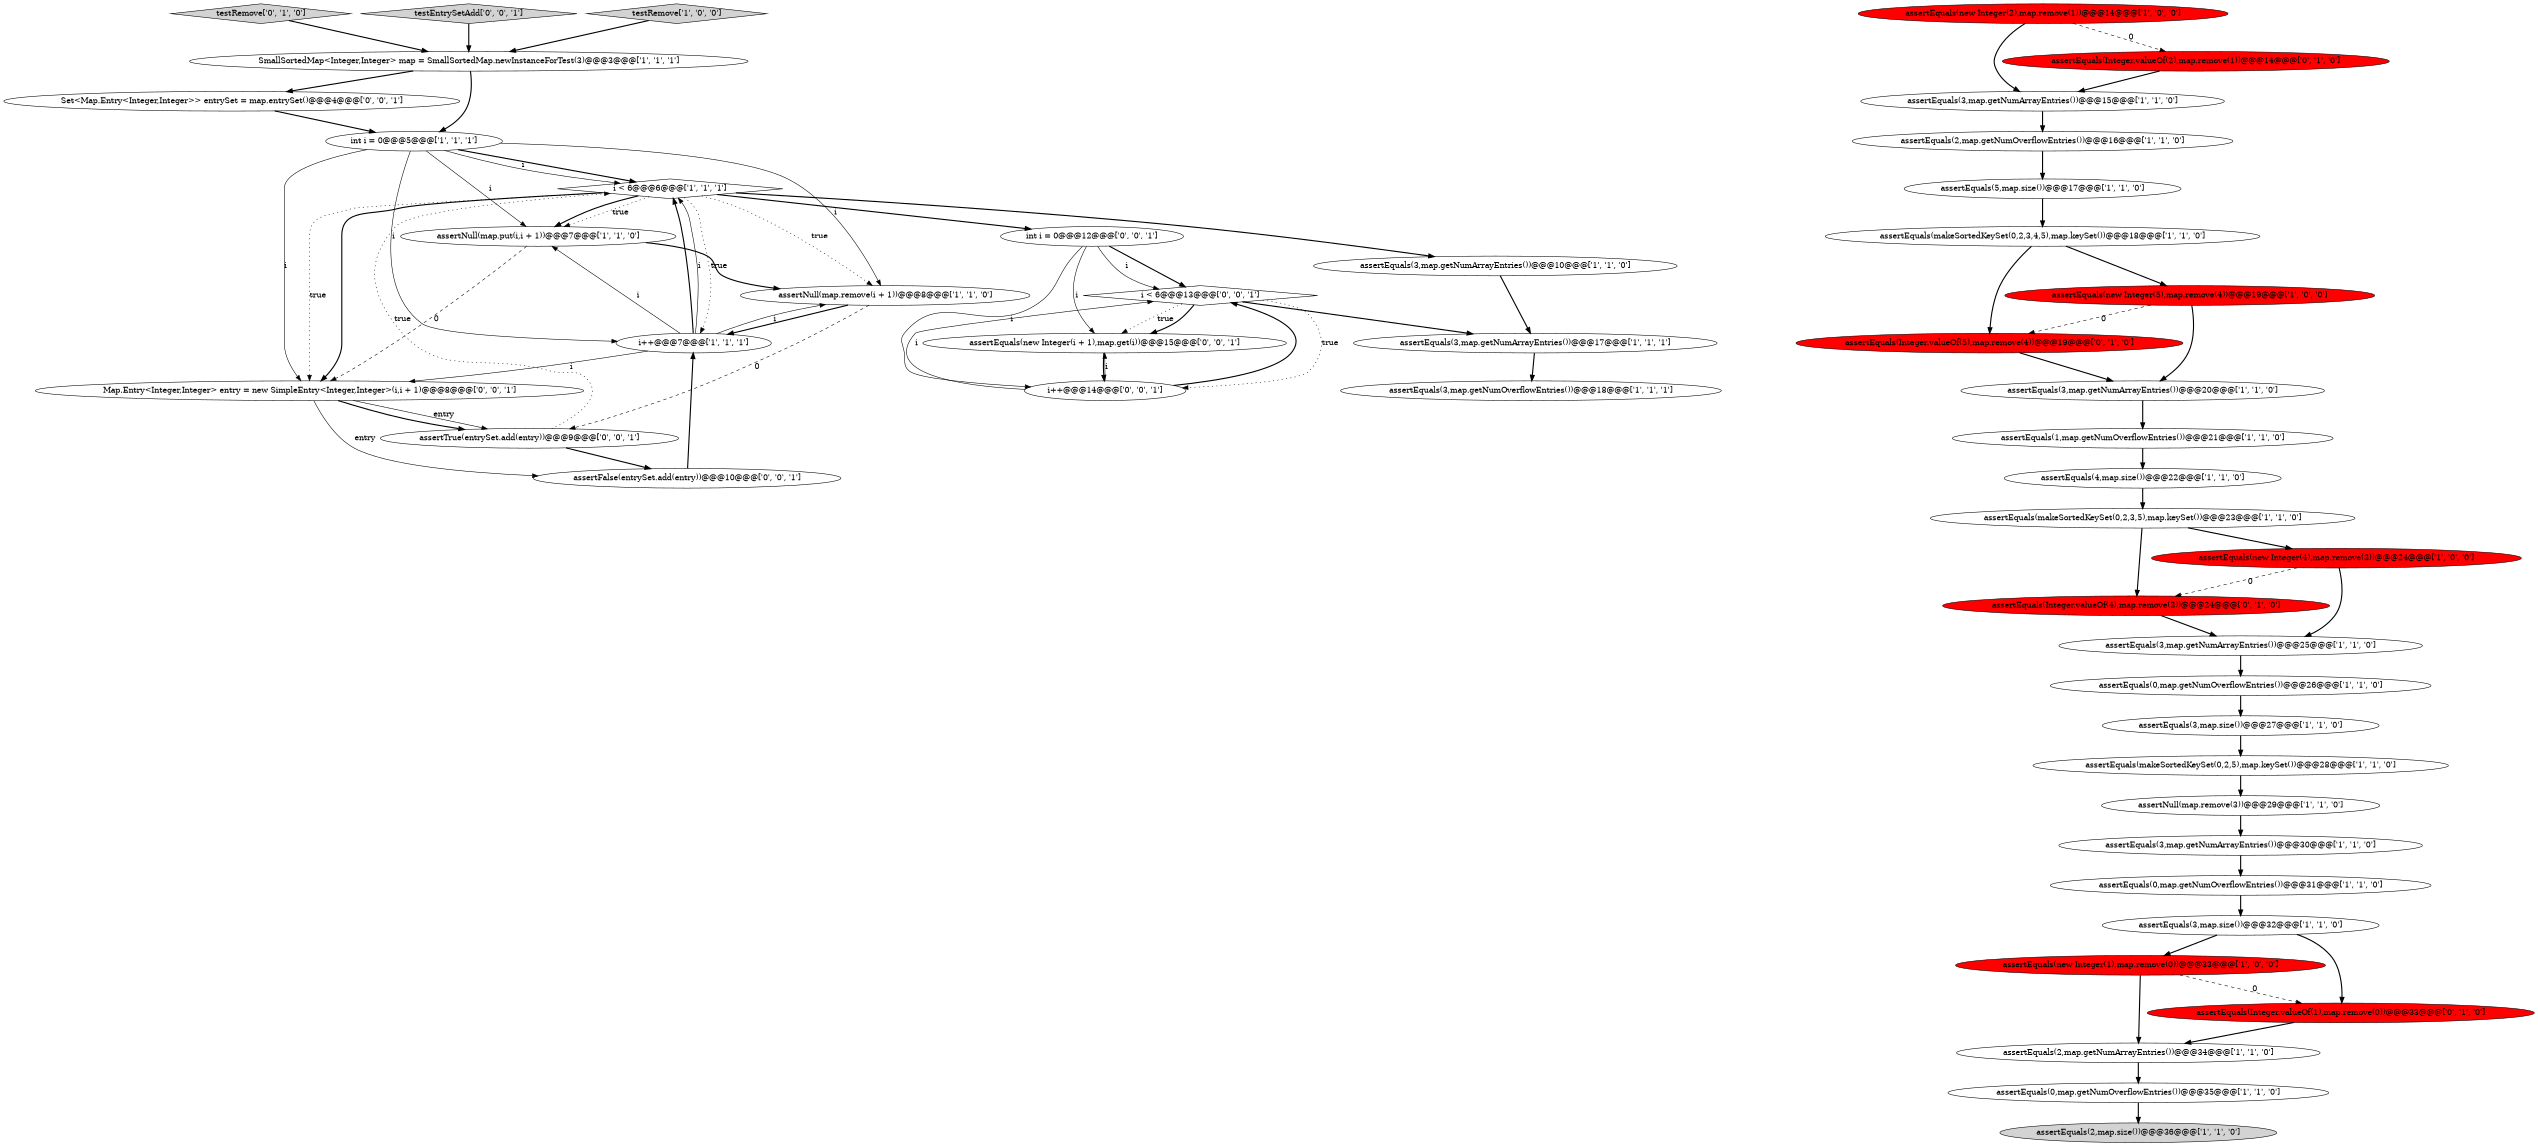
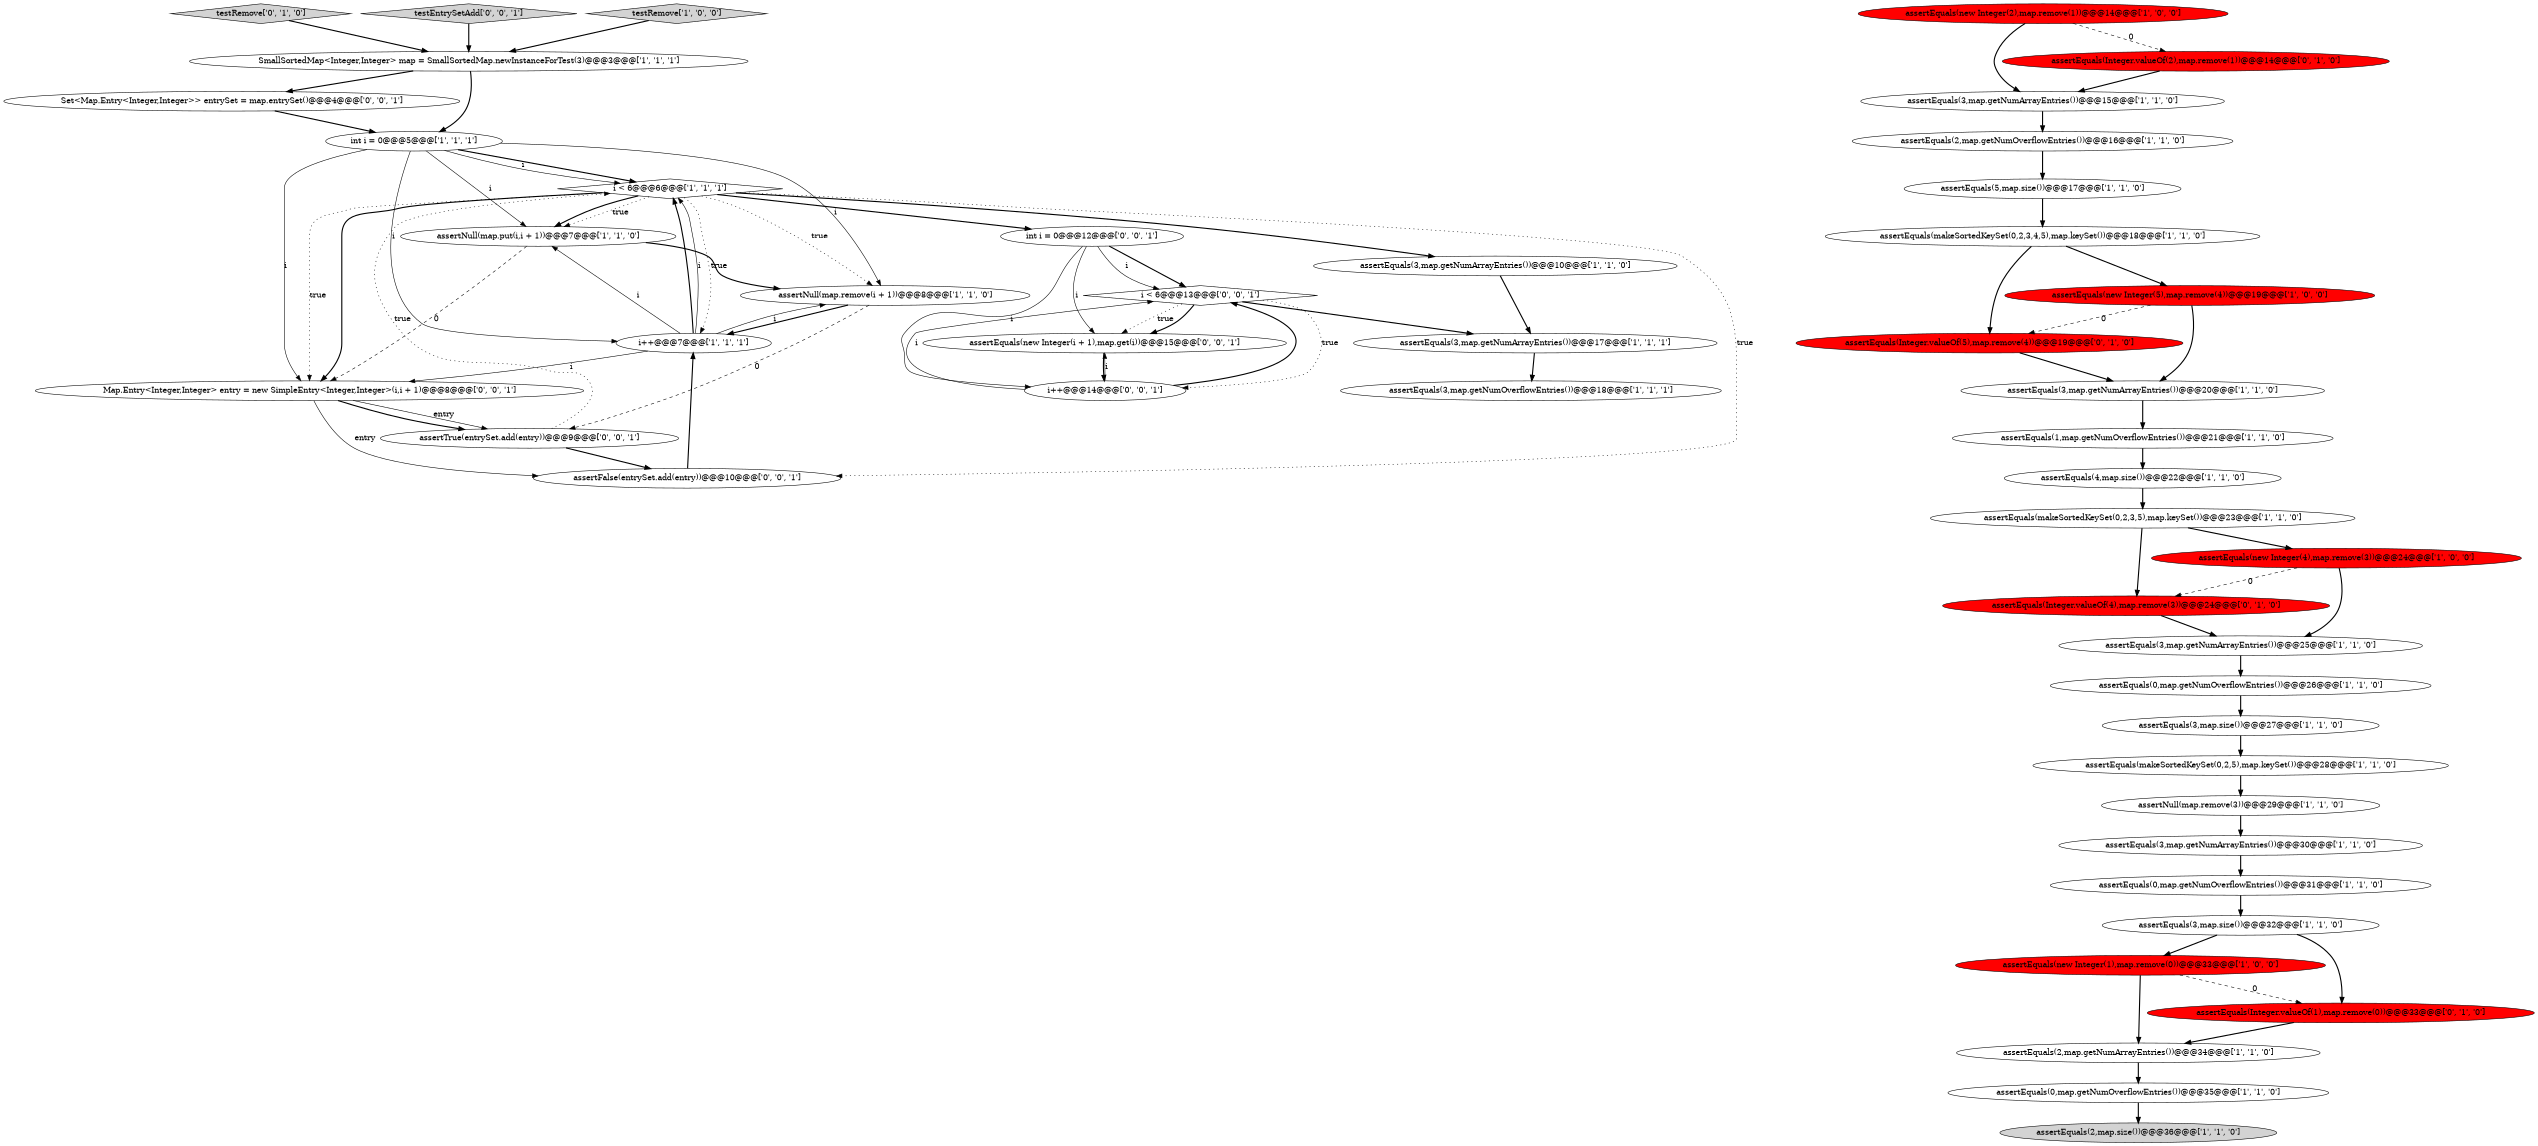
  digraph {
    node [fillcolor=white shape=ellipse style=filled]
    edge [style=bold]
    n1 [label="assertEquals(3,map.getNumArrayEntries())@@@17@@@['1', '1', '1']"]
    n2 [label="assertEquals(3,map.getNumOverflowEntries())@@@18@@@['1', '1', '1']"]
    n3 [fillcolor=red label="assertEquals(Integer.valueOf(5),map.remove(4))@@@19@@@['0', '1', '0']"]
    n4 [label="assertEquals(3,map.getNumArrayEntries())@@@20@@@['1', '1', '0']"]
    n5 [label="assertEquals(1,map.getNumOverflowEntries())@@@21@@@['1', '1', '0']"]
    n6 [fillcolor=red label="assertEquals(Integer.valueOf(4),map.remove(3))@@@24@@@['0', '1', '0']"]
    n7 [label="assertEquals(3,map.getNumArrayEntries())@@@25@@@['1', '1', '0']"]
    n8 [label="assertEquals(0,map.getNumOverflowEntries())@@@26@@@['1', '1', '0']"]
    n9 [label="assertEquals(0,map.getNumOverflowEntries())@@@31@@@['1', '1', '0']"]
    n10 [label="assertEquals(3,map.size())@@@32@@@['1', '1', '0']"]
    n11 [fillcolor=red label="assertEquals(new Integer(1),map.remove(0))@@@33@@@['1', '0', '0']"]
    n12 [fillcolor=red label="assertEquals(Integer.valueOf(1),map.remove(0))@@@33@@@['0', '1', '0']"]
    n13 [label="assertEquals(makeSortedKeySet(0,2,5),map.keySet())@@@28@@@['1', '1', '0']"]
    n14 [label="assertNull(map.remove(3))@@@29@@@['1', '1', '0']"]
    n15 [label="assertEquals(3,map.getNumArrayEntries())@@@30@@@['1', '1', '0']"]
    n16 [label="assertNull(map.put(i,i + 1))@@@7@@@['1', '1', '0']"]
    n17 [label="assertNull(map.remove(i + 1))@@@8@@@['1', '1', '0']"]
    n18 [label="Map.Entry<Integer,Integer> entry = new SimpleEntry<Integer,Integer>(i,i + 1)@@@8@@@['0', '0', '1']"]
    n19 [label="i++@@@7@@@['1', '1', '1']"]
    n20 [label="assertTrue(entrySet.add(entry))@@@9@@@['0', '0', '1']"]
    n21 [label="assertFalse(entrySet.add(entry))@@@10@@@['0', '0', '1']"]
    n22 [label="int i = 0@@@12@@@['0', '0', '1']"]
    n23 [label="i < 6@@@13@@@['0', '0', '1']" shape=diamond]
    n24 [label="assertEquals(new Integer(i + 1),map.get(i))@@@15@@@['0', '0', '1']"]
    n25 [label="i++@@@14@@@['0', '0', '1']"]
    n26 [label="assertEquals(3,map.size())@@@27@@@['1', '1', '0']"]
    n27 [label="i < 6@@@6@@@['1', '1', '1']" shape=diamond]
    n28 [label="assertEquals(3,map.getNumArrayEntries())@@@10@@@['1', '1', '0']"]
    n29 [label="int i = 0@@@5@@@['1', '1', '1']"]
    n30 [label="assertEquals(2,map.getNumArrayEntries())@@@34@@@['1', '1', '0']"]
    n31 [label="assertEquals(0,map.getNumOverflowEntries())@@@35@@@['1', '1', '0']"]
    n32 [label="assertEquals(3,map.getNumArrayEntries())@@@15@@@['1', '1', '0']"]
    n33 [label="assertEquals(2,map.getNumOverflowEntries())@@@16@@@['1', '1', '0']"]
    n34 [label="assertEquals(5,map.size())@@@17@@@['1', '1', '0']"]
    n35 [label="assertEquals(makeSortedKeySet(0,2,3,5),map.keySet())@@@23@@@['1', '1', '0']"]
    n36 [fillcolor=red label="assertEquals(new Integer(4),map.remove(3))@@@24@@@['1', '0', '0']"]
    n37 [label="Set<Map.Entry<Integer,Integer>> entrySet = map.entrySet()@@@4@@@['0', '0', '1']"]
    n38 [fillcolor=red label="assertEquals(Integer.valueOf(2),map.remove(1))@@@14@@@['0', '1', '0']"]
    n39 [fillcolor=red label="assertEquals(new Integer(2),map.remove(1))@@@14@@@['1', '0', '0']"]
    n40 [label="assertEquals(4,map.size())@@@22@@@['1', '1', '0']"]
    n41 [fillcolor=lightgray label="testRemove['0', '1', '0']" shape=diamond]
    n42 [label="SmallSortedMap<Integer,Integer> map = SmallSortedMap.newInstanceForTest(3)@@@3@@@['1', '1', '1']"]
    n43 [fillcolor=lightgray label="assertEquals(2,map.size())@@@36@@@['1', '1', '0']"]
    n44 [fillcolor=lightgray label="testEntrySetAdd['0', '0', '1']" shape=diamond]
    n45 [label="assertEquals(makeSortedKeySet(0,2,3,4,5),map.keySet())@@@18@@@['1', '1', '0']"]
    n46 [fillcolor=red label="assertEquals(new Integer(5),map.remove(4))@@@19@@@['1', '0', '0']"]
    n47 [fillcolor=lightgray label="testRemove['1', '0', '0']" shape=diamond]
    n1 -> n2
    n3 -> n4
    n4 -> n5
    n5 -> n40
    n6 -> n7
    n7 -> n8
    n8 -> n26
    n9 -> n10
    n10 -> n11
    n10 -> n12
    n11 -> n12 [label=0 style=dashed]
    n11 -> n30
    n12 -> n30
    n13 -> n14
    n14 -> n15
    n15 -> n9
    n16 -> n17
    n16 -> n18 [label=0 style=dashed]
    n17 -> n19
    n17 -> n20 [label=0 style=dashed]
    n18 -> n20 [label=entry style=solid]
    n18 -> n20
    n18 -> n21 [label=entry style=solid]
    n19 -> n16 [label=i style=solid]
    n19 -> n17 [label=i style=solid]
    n19 -> n18 [label=i style=solid]
    n19 -> n27
    n19 -> n27 [label=i style=solid]
    n20 -> n21
    n20 -> n27 [label=true style=dotted]
    n21 -> n19
    n22 -> n23
    n22 -> n23 [label=i style=solid]
    n22 -> n24 [label=i style=solid]
    n22 -> n25 [label=i style=solid]
    n23 -> n1
    n23 -> n24 [label=true style=dotted]
    n23 -> n24
    n23 -> n25 [label=true style=dotted]
    n24 -> n25
    n25 -> n23 [label=i style=solid]
    n25 -> n23
    n25 -> n24 [label=i style=solid]
    n26 -> n13
    n27 -> n16 [label=true style=dotted]
    n27 -> n16
    n27 -> n17 [label=true style=dotted]
    n27 -> n18
    n27 -> n18 [label=true style=dotted]
    n27 -> n19 [label=true style=dotted]
+   n27 -> n21 [label=true style=dotted]
    n27 -> n22
    n27 -> n28
    n28 -> n1
    n29 -> n16 [label=i style=solid]
    n29 -> n17 [label=i style=solid]
    n29 -> n18 [label=i style=solid]
    n29 -> n19 [label=i style=solid]
    n29 -> n27
    n29 -> n27 [label=i style=solid]
    n30 -> n31
    n31 -> n43
    n32 -> n33
    n33 -> n34
    n34 -> n45
    n35 -> n6
    n35 -> n36
    n36 -> n6 [label=0 style=dashed]
    n36 -> n7
    n37 -> n29
    n38 -> n32
    n39 -> n32
    n39 -> n38 [label=0 style=dashed]
    n40 -> n35
    n41 -> n42
    n42 -> n29
    n42 -> n37
    n44 -> n42
    n45 -> n3
    n45 -> n46
    n46 -> n3 [label=0 style=dashed]
    n46 -> n4
    n47 -> n42
  }
